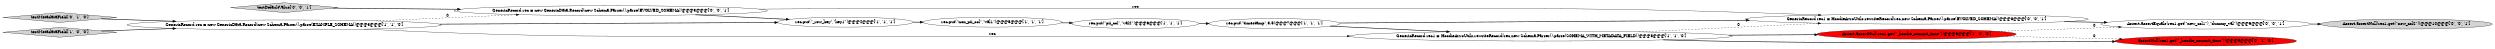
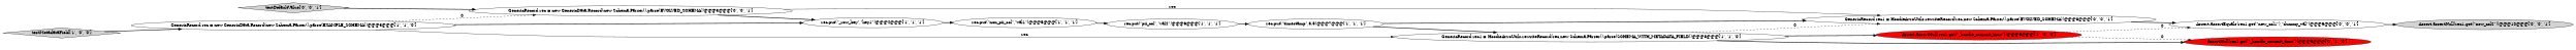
  digraph {
    rankdir=LR
    node [fillcolor=white shape=ellipse style=filled]
    edge [style=bold]
-   n1 [fillcolor=lightgray label="testMetadataField['0', '1', '0']" shape=diamond]
    n2 [label="GenericRecord rec = new GenericData.Record(new Schema.Parser().parse(EXAMPLE_SCHEMA))@@@3@@@['1', '1', '0']"]
    n3 [label="GenericRecord rec = new GenericData.Record(new Schema.Parser().parse(EVOLVED_SCHEMA))@@@3@@@['0', '0', '1']"]
    n4 [label="rec.put(\"_row_key\",\"key1\")@@@4@@@['1', '1', '1']"]
    n5 [label="GenericRecord rec1 = HoodieAvroUtils.rewriteRecord(rec,new Schema.Parser().parse(EVOLVED_SCHEMA))@@@8@@@['0', '0', '1']"]
    n6 [label="rec.put(\"non_pii_col\",\"val1\")@@@5@@@['1', '1', '1']"]
    n7 [label="rec.put(\"timestamp\",3.5)@@@7@@@['1', '1', '1']"]
    n8 [label="GenericRecord rec1 = HoodieAvroUtils.rewriteRecord(rec,new Schema.Parser().parse(SCHEMA_WITH_METADATA_FIELD))@@@8@@@['1', '1', '0']"]
    n9 [fillcolor=red label="assertNull(rec1.get(\"_hoodie_commit_time\"))@@@9@@@['0', '1', '0']"]
    n10 [label="Assert.assertEquals(rec1.get(\"new_col1\"),\"dummy_val\")@@@9@@@['0', '0', '1']"]
    n11 [fillcolor=lightgray label="Assert.assertNull(rec1.get(\"new_col2\"))@@@10@@@['0', '0', '1']"]
    n12 [fillcolor=red label="Assert.assertNull(rec1.get(\"_hoodie_commit_time\"))@@@9@@@['1', '0', '0']"]
    n13 [label="rec.put(\"pii_col\",\"val2\")@@@6@@@['1', '1', '1']"]
    n14 [fillcolor=lightgray label="testDefaultValue['0', '0', '1']" shape=diamond]
    n15 [fillcolor=lightgray label="testMetadataField['1', '0', '0']" shape=diamond]
-   n1 -> n2
    n2 -> n3 [label=0 style=dashed]
    n2 -> n4
    n2 -> n8 [label=rec style=solid]
    n3 -> n4
    n3 -> n5 [label=rec style=solid]
    n4 -> n6
    n5 -> n10
    n6 -> n13
    n7 -> n5
    n7 -> n8
    n8 -> n5 [label=0 style=dashed]
    n8 -> n9
    n8 -> n12
    n10 -> n11
    n12 -> n9 [label=0 style=dashed]
    n12 -> n10 [label=0 style=dashed]
    n13 -> n7
    n14 -> n3
    n15 -> n2
  }
